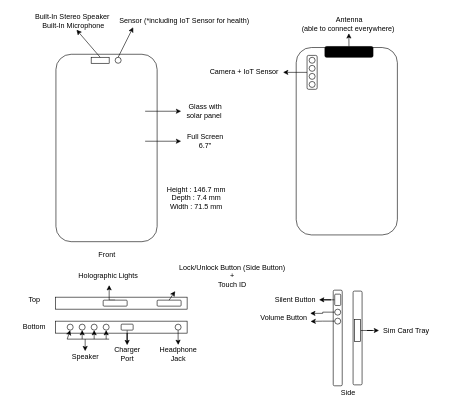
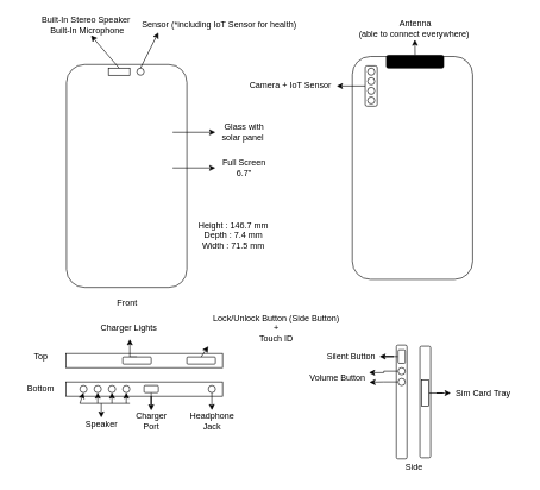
  <mxCell id="0" />
  <mxCell id="1" parent="0" />
  <mxCell id="2" value="" style="rounded=1;whiteSpace=wrap;html=1;rotation=90;" vertex="1" parent="1"><mxGeometry x="20.38" y="161.88" width="312.5" height="168.75" as="geometry" /></mxCell>
  <mxCell id="3" value="" style="ellipse;whiteSpace=wrap;html=1;aspect=fixed;" vertex="1" parent="1"><mxGeometry x="191" y="95" width="10" height="10" as="geometry" /></mxCell>
  <mxCell id="4" value="" style="endArrow=classic;html=1;" edge="1" parent="1"><mxGeometry width="50" height="50" relative="1" as="geometry"><mxPoint x="241" y="235" as="sourcePoint" /><mxPoint x="301" y="235" as="targetPoint" /></mxGeometry></mxCell>
  <mxCell id="5" value="Full Screen&lt;br&gt;6.7&quot;" style="text;html=1;align=center;verticalAlign=middle;resizable=0;points=[];autosize=1;" vertex="1" parent="1"><mxGeometry x="301" y="220" width="80" height="30" as="geometry" /></mxCell>
  <mxCell id="6" value="" style="rounded=0;whiteSpace=wrap;html=1;" vertex="1" parent="1"><mxGeometry x="151" y="95" width="30" height="10" as="geometry" /></mxCell>
  <mxCell id="7" value="" style="endArrow=classic;html=1;exitX=0.5;exitY=0;exitDx=0;exitDy=0;" edge="1" parent="1" source="3"><mxGeometry width="50" height="50" relative="1" as="geometry"><mxPoint x="161" y="85" as="sourcePoint" /><mxPoint x="221" y="45" as="targetPoint" /></mxGeometry></mxCell>
  <mxCell id="8" value="" style="endArrow=classic;html=1;exitX=0.5;exitY=0;exitDx=0;exitDy=0;entryX=0.54;entryY=0.973;entryDx=0;entryDy=0;entryPerimeter=0;" edge="1" parent="1" source="6" target="9"><mxGeometry width="50" height="50" relative="1" as="geometry"><mxPoint x="151" y="75" as="sourcePoint" /><mxPoint x="166" y="45" as="targetPoint" /></mxGeometry></mxCell>
  <mxCell id="9" value="Built-In Stereo Speaker&amp;nbsp;&lt;br&gt;Built-In Microphone" style="text;html=1;align=center;verticalAlign=middle;resizable=0;points=[];autosize=1;" vertex="1" parent="1"><mxGeometry x="51" y="20" width="140" height="30" as="geometry" /></mxCell>
  <mxCell id="10" value="Sensor (*including IoT Sensor for health)" style="text;html=1;align=center;verticalAlign=middle;resizable=0;points=[];autosize=1;" vertex="1" parent="1"><mxGeometry x="191" y="25" width="230" height="20" as="geometry" /></mxCell>
  <mxCell id="11" value="Height : 146.7 mm&lt;br&gt;Depth : 7.4 mm&lt;br&gt;Width : 71.5 mm" style="text;html=1;align=center;verticalAlign=middle;resizable=0;points=[];autosize=1;" vertex="1" parent="1"><mxGeometry x="271" y="305" width="110" height="50" as="geometry" /></mxCell>
  <mxCell id="12" value="" style="rounded=1;whiteSpace=wrap;html=1;rotation=90;" vertex="1" parent="1"><mxGeometry x="421" y="150.63" width="312.5" height="168.75" as="geometry" /></mxCell>
  <mxCell id="13" value="Front" style="text;html=1;align=center;verticalAlign=middle;resizable=0;points=[];autosize=1;" vertex="1" parent="1"><mxGeometry x="156.63" y="415" width="40" height="20" as="geometry" /></mxCell>
  <mxCell id="14" value="" style="shape=image;html=1;verticalAlign=top;verticalLabelPosition=bottom;labelBackgroundColor=#ffffff;imageAspect=0;aspect=fixed;image=https://cdn4.iconfinder.com/data/icons/16-free-fresh-icons/50/ffi12-3-128.png" vertex="1" parent="1"><mxGeometry x="540.75" y="185" width="73" height="73" as="geometry" /></mxCell>
  <mxCell id="15" style="edgeStyle=orthogonalEdgeStyle;rounded=0;orthogonalLoop=1;jettySize=auto;html=1;exitX=0.5;exitY=1;exitDx=0;exitDy=0;" edge="1" parent="1" source="16" target="23"><mxGeometry relative="1" as="geometry"><mxPoint x="471" y="120" as="targetPoint" /></mxGeometry></mxCell>
  <mxCell id="16" value="" style="rounded=1;whiteSpace=wrap;html=1;rotation=90;" vertex="1" parent="1"><mxGeometry x="491.16" y="111.72" width="56.56" height="16.88" as="geometry" /></mxCell>
  <mxCell id="17" value="" style="ellipse;whiteSpace=wrap;html=1;aspect=fixed;" vertex="1" parent="1"><mxGeometry x="514.44" y="95" width="10" height="10" as="geometry" /></mxCell>
  <mxCell id="18" value="" style="ellipse;whiteSpace=wrap;html=1;aspect=fixed;" vertex="1" parent="1"><mxGeometry x="514.44" y="108.44" width="10" height="10" as="geometry" /></mxCell>
  <mxCell id="19" value="" style="ellipse;whiteSpace=wrap;html=1;aspect=fixed;" vertex="1" parent="1"><mxGeometry x="514.44" y="121.88" width="10" height="10" as="geometry" /></mxCell>
  <mxCell id="20" value="" style="ellipse;whiteSpace=wrap;html=1;aspect=fixed;" vertex="1" parent="1"><mxGeometry x="514.44" y="135.32" width="10" height="10" as="geometry" /></mxCell>
  <mxCell id="21" style="edgeStyle=orthogonalEdgeStyle;rounded=0;orthogonalLoop=1;jettySize=auto;html=1;exitX=0.5;exitY=0;exitDx=0;exitDy=0;" edge="1" parent="1" source="22"><mxGeometry relative="1" as="geometry"><mxPoint x="580.69" y="55" as="targetPoint" /></mxGeometry></mxCell>
  <mxCell id="22" value="" style="rounded=1;whiteSpace=wrap;html=1;fillColor=#000000;" vertex="1" parent="1"><mxGeometry x="540.75" y="77" width="80.25" height="18" as="geometry" /></mxCell>
  <mxCell id="23" value="Camera + IoT Sensor" style="text;html=1;align=center;verticalAlign=middle;resizable=0;points=[];autosize=1;" vertex="1" parent="1"><mxGeometry x="341" y="110.16" width="130" height="20" as="geometry" /></mxCell>
  <mxCell id="24" value="Antenna&lt;br&gt;(able to connect everywhere)&amp;nbsp;" style="text;html=1;align=center;verticalAlign=middle;resizable=0;points=[];autosize=1;" vertex="1" parent="1"><mxGeometry x="495.87" y="25" width="170" height="30" as="geometry" /></mxCell>
  <mxCell id="25" value="Glass with &lt;br&gt;solar panel&amp;nbsp;" style="text;html=1;align=center;verticalAlign=middle;resizable=0;points=[];autosize=1;" vertex="1" parent="1"><mxGeometry x="301" y="170" width="80" height="30" as="geometry" /></mxCell>
  <mxCell id="26" value="" style="endArrow=classic;html=1;" edge="1" parent="1" target="25"><mxGeometry width="50" height="50" relative="1" as="geometry"><mxPoint x="241" y="185" as="sourcePoint" /><mxPoint x="301" y="185" as="targetPoint" /></mxGeometry></mxCell>
  <mxCell id="27" value="" style="rounded=0;whiteSpace=wrap;html=1;fillColor=#FFFFFF;" vertex="1" parent="1"><mxGeometry x="91.63" y="495" width="219.37" height="20" as="geometry" /></mxCell>
  <mxCell id="28" value="" style="rounded=0;whiteSpace=wrap;html=1;fillColor=#FFFFFF;" vertex="1" parent="1"><mxGeometry x="91.63" y="535" width="219.37" height="20" as="geometry" /></mxCell>
  <mxCell id="29" value="" style="ellipse;whiteSpace=wrap;html=1;aspect=fixed;fillColor=#FFFFFF;" vertex="1" parent="1"><mxGeometry x="111" y="540" width="10" height="10" as="geometry" /></mxCell>
  <mxCell id="30" value="" style="ellipse;whiteSpace=wrap;html=1;aspect=fixed;fillColor=#FFFFFF;" vertex="1" parent="1"><mxGeometry x="131" y="540" width="10" height="10" as="geometry" /></mxCell>
  <mxCell id="31" value="" style="ellipse;whiteSpace=wrap;html=1;aspect=fixed;fillColor=#FFFFFF;" vertex="1" parent="1"><mxGeometry x="151" y="540" width="10" height="10" as="geometry" /></mxCell>
  <mxCell id="32" value="" style="ellipse;whiteSpace=wrap;html=1;aspect=fixed;fillColor=#FFFFFF;" vertex="1" parent="1"><mxGeometry x="171" y="540" width="10" height="10" as="geometry" /></mxCell>
  <mxCell id="33" value="" style="endArrow=classic;html=1;" edge="1" parent="1"><mxGeometry width="50" height="50" relative="1" as="geometry"><mxPoint x="141" y="565" as="sourcePoint" /><mxPoint x="141" y="585" as="targetPoint" /></mxGeometry></mxCell>
  <mxCell id="34" value="" style="endArrow=none;html=1;" edge="1" parent="1"><mxGeometry width="50" height="50" relative="1" as="geometry"><mxPoint x="111" y="565" as="sourcePoint" /><mxPoint x="181" y="565" as="targetPoint" /></mxGeometry></mxCell>
  <mxCell id="35" value="" style="endArrow=classic;html=1;entryX=0.5;entryY=1;entryDx=0;entryDy=0;" edge="1" parent="1" target="29"><mxGeometry width="50" height="50" relative="1" as="geometry"><mxPoint x="111" y="565" as="sourcePoint" /><mxPoint x="201" y="595" as="targetPoint" /></mxGeometry></mxCell>
  <mxCell id="36" value="" style="endArrow=classic;html=1;entryX=0.5;entryY=1;entryDx=0;entryDy=0;" edge="1" parent="1" target="30"><mxGeometry width="50" height="50" relative="1" as="geometry"><mxPoint x="136" y="565" as="sourcePoint" /><mxPoint x="126" y="560" as="targetPoint" /></mxGeometry></mxCell>
  <mxCell id="37" value="Speaker" style="text;html=1;align=center;verticalAlign=middle;resizable=0;points=[];autosize=1;" vertex="1" parent="1"><mxGeometry x="111" y="585" width="60" height="20" as="geometry" /></mxCell>
  <mxCell id="38" value="" style="endArrow=classic;html=1;entryX=0.5;entryY=1;entryDx=0;entryDy=0;" edge="1" parent="1" target="32"><mxGeometry width="50" height="50" relative="1" as="geometry"><mxPoint x="176" y="565" as="sourcePoint" /><mxPoint x="136" y="570" as="targetPoint" /></mxGeometry></mxCell>
  <mxCell id="39" value="" style="endArrow=classic;html=1;entryX=0.5;entryY=1;entryDx=0;entryDy=0;" edge="1" parent="1" target="31"><mxGeometry width="50" height="50" relative="1" as="geometry"><mxPoint x="156" y="565" as="sourcePoint" /><mxPoint x="146" y="580" as="targetPoint" /></mxGeometry></mxCell>
  <mxCell id="40" style="edgeStyle=orthogonalEdgeStyle;rounded=0;orthogonalLoop=1;jettySize=auto;html=1;" edge="1" parent="1" source="41" target="42"><mxGeometry relative="1" as="geometry" /></mxCell>
  <mxCell id="41" value="" style="rounded=1;whiteSpace=wrap;html=1;fillColor=#FFFFFF;" vertex="1" parent="1"><mxGeometry x="201" y="540" width="20" height="10" as="geometry" /></mxCell>
  <mxCell id="42" value="Charger&lt;br&gt;Port" style="text;html=1;align=center;verticalAlign=middle;resizable=0;points=[];autosize=1;" vertex="1" parent="1"><mxGeometry x="181" y="575" width="60" height="30" as="geometry" /></mxCell>
  <mxCell id="43" value="Bottom" style="text;html=1;align=center;verticalAlign=middle;resizable=0;points=[];autosize=1;" vertex="1" parent="1"><mxGeometry x="31" y="535" width="50" height="20" as="geometry" /></mxCell>
  <mxCell id="44" value="Top" style="text;html=1;align=center;verticalAlign=middle;resizable=0;points=[];autosize=1;" vertex="1" parent="1"><mxGeometry x="41" y="490" width="30" height="20" as="geometry" /></mxCell>
  <mxCell id="45" style="edgeStyle=orthogonalEdgeStyle;rounded=0;orthogonalLoop=1;jettySize=auto;html=1;entryX=0.502;entryY=-0.013;entryDx=0;entryDy=0;entryPerimeter=0;" edge="1" parent="1" source="46" target="47"><mxGeometry relative="1" as="geometry" /></mxCell>
  <mxCell id="46" value="" style="ellipse;whiteSpace=wrap;html=1;aspect=fixed;fillColor=#FFFFFF;" vertex="1" parent="1"><mxGeometry x="291" y="540" width="10" height="10" as="geometry" /></mxCell>
  <mxCell id="47" value="Headphone&lt;br&gt;Jack" style="text;html=1;align=center;verticalAlign=middle;resizable=0;points=[];autosize=1;" vertex="1" parent="1"><mxGeometry x="256" y="575" width="80" height="30" as="geometry" /></mxCell>
  <mxCell id="48" value="" style="rounded=1;whiteSpace=wrap;html=1;fillColor=#FFFFFF;" vertex="1" parent="1"><mxGeometry x="261" y="500" width="40" height="10" as="geometry" /></mxCell>
  <mxCell id="49" value="" style="endArrow=classic;html=1;exitX=0.5;exitY=0;exitDx=0;exitDy=0;entryX=0;entryY=1;entryDx=0;entryDy=0;entryPerimeter=0;" edge="1" parent="1" source="48" target="50"><mxGeometry width="50" height="50" relative="1" as="geometry"><mxPoint x="261" y="515" as="sourcePoint" /><mxPoint x="281" y="464" as="targetPoint" /></mxGeometry></mxCell>
  <mxCell id="50" value="Lock/Unlock Button (Side Button)&lt;br&gt;+&lt;br&gt;Touch ID" style="text;html=1;align=center;verticalAlign=middle;resizable=0;points=[];autosize=1;" vertex="1" parent="1"><mxGeometry x="291" y="435" width="190" height="50" as="geometry" /></mxCell>
  <mxCell id="51" value="" style="rounded=1;whiteSpace=wrap;html=1;fillColor=#FFFFFF;rotation=90;" vertex="1" parent="1"><mxGeometry x="482.39" y="555.57" width="159.5" height="15" as="geometry" /></mxCell>
  <mxCell id="52" value="" style="rounded=1;whiteSpace=wrap;html=1;fillColor=#FFFFFF;rotation=90;" vertex="1" parent="1"><mxGeometry x="517.05" y="555.57" width="156.38" height="15" as="geometry" /></mxCell>
  <mxCell id="53" value="Side&amp;nbsp;" style="text;html=1;align=center;verticalAlign=middle;resizable=0;points=[];autosize=1;" vertex="1" parent="1"><mxGeometry x="560.87" y="645" width="40" height="20" as="geometry" /></mxCell>
  <mxCell id="54" style="edgeStyle=orthogonalEdgeStyle;rounded=0;orthogonalLoop=1;jettySize=auto;html=1;exitX=0;exitY=0.5;exitDx=0;exitDy=0;entryX=0.991;entryY=0.102;entryDx=0;entryDy=0;entryPerimeter=0;" edge="1" parent="1" source="55" target="64"><mxGeometry relative="1" as="geometry"><mxPoint x="531" y="520" as="targetPoint" /></mxGeometry></mxCell>
  <mxCell id="55" value="" style="ellipse;whiteSpace=wrap;html=1;aspect=fixed;fillColor=#FFFFFF;" vertex="1" parent="1"><mxGeometry x="557.13" y="515" width="10" height="10" as="geometry" /></mxCell>
  <mxCell id="56" style="edgeStyle=orthogonalEdgeStyle;rounded=0;orthogonalLoop=1;jettySize=auto;html=1;exitX=0;exitY=0.5;exitDx=0;exitDy=0;entryX=0.998;entryY=0.771;entryDx=0;entryDy=0;entryPerimeter=0;" edge="1" parent="1" source="57" target="64"><mxGeometry relative="1" as="geometry"><mxPoint x="531" y="535.19" as="targetPoint" /></mxGeometry></mxCell>
  <mxCell id="57" value="" style="ellipse;whiteSpace=wrap;html=1;aspect=fixed;fillColor=#FFFFFF;" vertex="1" parent="1"><mxGeometry x="557.13" y="530" width="10" height="10" as="geometry" /></mxCell>
  <mxCell id="58" style="edgeStyle=orthogonalEdgeStyle;rounded=0;orthogonalLoop=1;jettySize=auto;html=1;exitX=0.5;exitY=1;exitDx=0;exitDy=0;" edge="1" parent="1" source="59" target="63"><mxGeometry relative="1" as="geometry"><mxPoint x="541" y="499.476" as="targetPoint" /></mxGeometry></mxCell>
  <mxCell id="59" value="" style="rounded=1;whiteSpace=wrap;html=1;fillColor=#FFFFFF;rotation=90;" vertex="1" parent="1"><mxGeometry x="552.7" y="494.44" width="18.87" height="10" as="geometry" /></mxCell>
  <mxCell id="60" style="edgeStyle=orthogonalEdgeStyle;rounded=0;orthogonalLoop=1;jettySize=auto;html=1;" edge="1" parent="1" source="61" target="62"><mxGeometry relative="1" as="geometry"><mxPoint x="631" y="550.57" as="targetPoint" /></mxGeometry></mxCell>
  <mxCell id="61" value="" style="rounded=0;whiteSpace=wrap;html=1;fillColor=#FFFFFF;rotation=90;" vertex="1" parent="1"><mxGeometry x="576.75" y="545.57" width="37" height="10" as="geometry" /></mxCell>
  <mxCell id="62" value="Sim Card Tray" style="text;html=1;align=center;verticalAlign=middle;resizable=0;points=[];autosize=1;" vertex="1" parent="1"><mxGeometry x="631" y="540.57" width="90" height="20" as="geometry" /></mxCell>
  <mxCell id="63" value="Silent Button" style="text;html=1;align=center;verticalAlign=middle;resizable=0;points=[];autosize=1;" vertex="1" parent="1"><mxGeometry x="451" y="489.44" width="80" height="20" as="geometry" /></mxCell>
  <mxCell id="64" value="Volume Button" style="text;html=1;align=center;verticalAlign=middle;resizable=0;points=[];autosize=1;" vertex="1" parent="1"><mxGeometry x="427.05" y="520" width="90" height="20" as="geometry" /></mxCell>
  <mxCell id="65" style="edgeStyle=orthogonalEdgeStyle;rounded=0;orthogonalLoop=1;jettySize=auto;html=1;exitX=0.5;exitY=0;exitDx=0;exitDy=0;" edge="1" parent="1" source="66"><mxGeometry relative="1" as="geometry"><mxPoint x="181" y="475" as="targetPoint" /></mxGeometry></mxCell>
  <mxCell id="66" value="" style="rounded=1;whiteSpace=wrap;html=1;fillColor=#FFFFFF;" vertex="1" parent="1"><mxGeometry x="171" y="500" width="40" height="10" as="geometry" /></mxCell>
- <mxCell id="67" value="Holographic Lights&amp;nbsp;" style="text;html=1;align=center;verticalAlign=middle;resizable=0;points=[];autosize=1;" vertex="1" parent="1"><mxGeometry x="121" y="450" width="120" height="20" as="geometry" /></mxCell>
+ <mxCell id="67" value="Charger Lights&amp;nbsp;" style="text;html=1;align=center;verticalAlign=middle;resizable=0;points=[];autosize=1;" vertex="1" parent="1"><mxGeometry x="121" y="450" width="120" height="20" as="geometry" /></mxCell>
